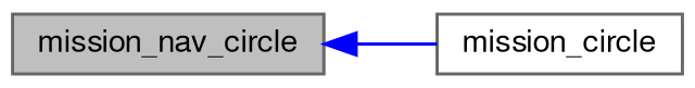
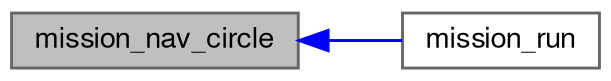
  digraph {
    rankdir=LR
    node [color=gray40 fontname=FreeSans fontsize=10 shape=record style=filled]
    n1 [fillcolor=grey75 fontcolor=black height=0.2 label=mission_nav_circle width=0.4]
-   n2 [fillcolor=white height=0.2 label=mission_circle width=0.4]
+   n2 [fillcolor=white height=0.2 label=mission_run width=0.4]
    n1 -> n2 [color=blue dir=back fontname=FreeSans fontsize=10 labelfontname=FreeSans labelfontsize=10 style=solid]
  }
